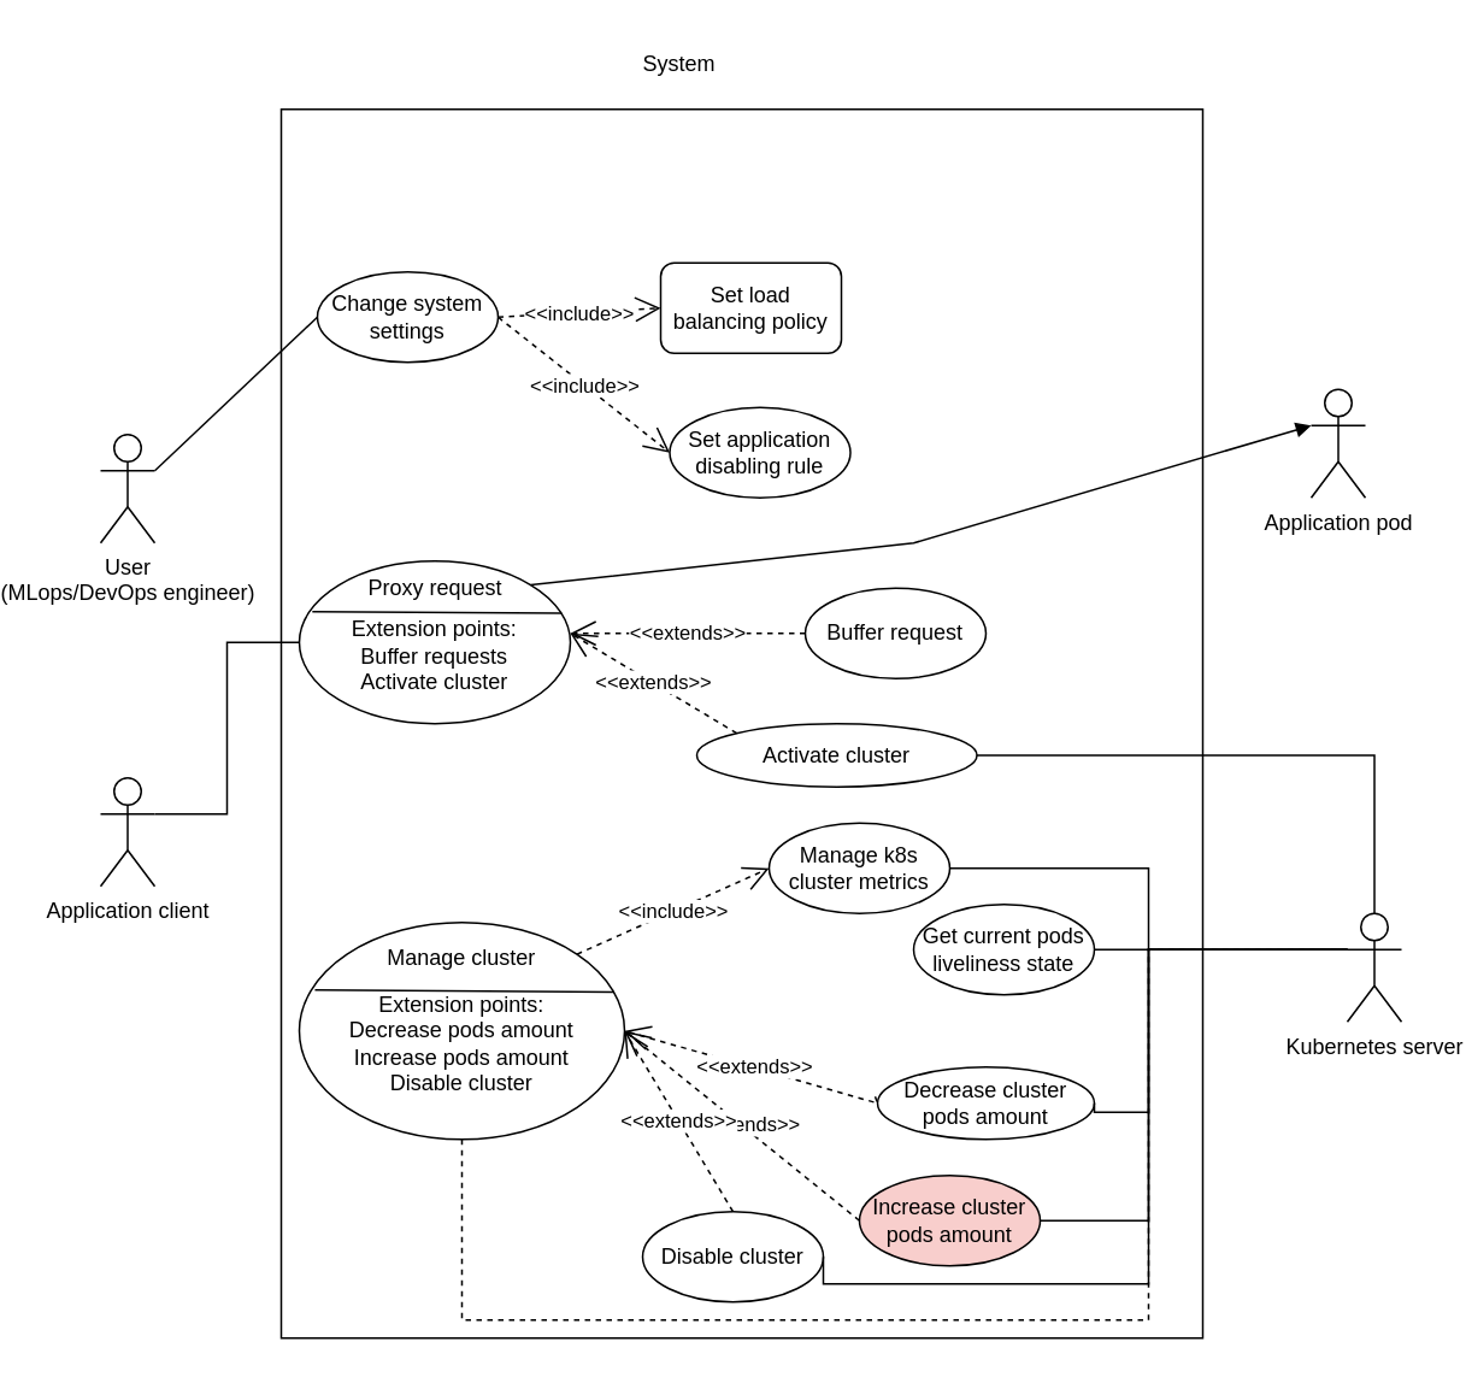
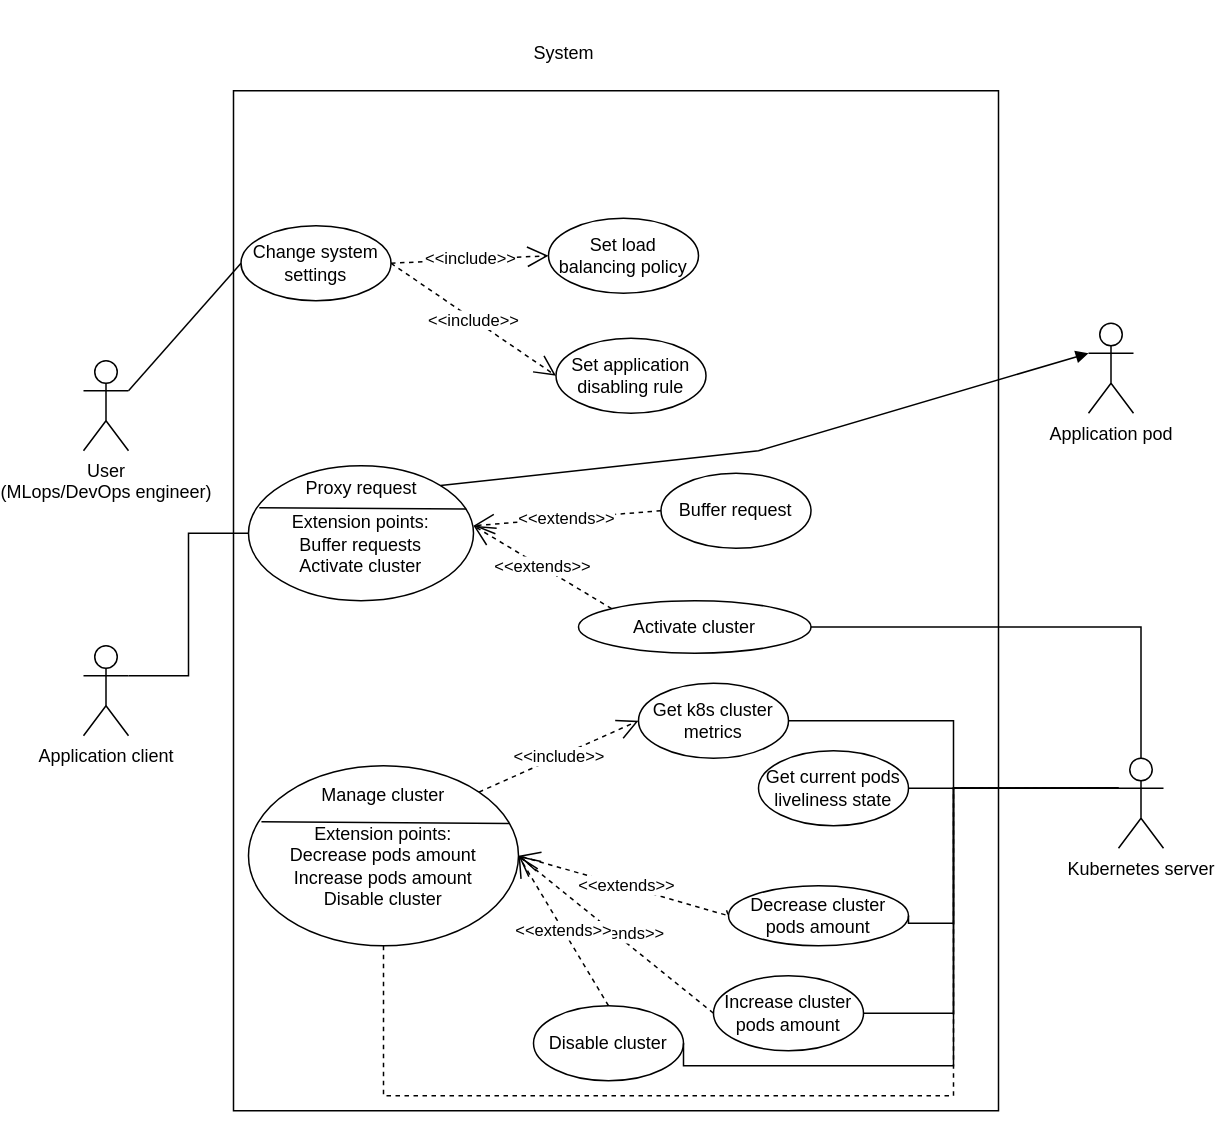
  <mxCell id="0" />
  <mxCell id="1" parent="0" />
  <mxCell id="2" value="User&lt;div&gt;(MLops/DevOps engineer)&lt;/div&gt;" style="shape=umlActor;verticalLabelPosition=bottom;verticalAlign=top;html=1;outlineConnect=0;" vertex="1" parent="1"><mxGeometry x="20" y="240" width="30" height="60" as="geometry" /></mxCell>
  <mxCell id="3" value="" style="rounded=0;whiteSpace=wrap;html=1;" vertex="1" parent="1"><mxGeometry x="120" y="60" width="510" height="680" as="geometry" /></mxCell>
  <mxCell id="4" value="System" style="text;html=1;align=center;verticalAlign=middle;resizable=0;points=[];autosize=1;strokeColor=none;fillColor=none;" vertex="1" parent="1"><mxGeometry x="310" y="20" width="60" height="30" as="geometry" /></mxCell>
  <mxCell id="5" value="Kubernetes server&lt;div&gt;&lt;br&gt;&lt;/div&gt;" style="shape=umlActor;verticalLabelPosition=bottom;verticalAlign=top;html=1;outlineConnect=0;" vertex="1" parent="1"><mxGeometry x="710" y="505" width="30" height="60" as="geometry" /></mxCell>
- <mxCell id="6" value="Set load balancing policy" style="whiteSpace=wrap;html=1;rounded=1;" vertex="1" parent="1"><mxGeometry x="330" y="145" width="100" height="50" as="geometry" /></mxCell>
- <mxCell id="7" value="Change system settings" style="ellipse;whiteSpace=wrap;html=1;" vertex="1" parent="1"><mxGeometry x="140" y="150" width="100" height="50" as="geometry" /></mxCell>
+ <mxCell id="6" value="Set load balancing policy" style="ellipse;whiteSpace=wrap;html=1;" vertex="1" parent="1"><mxGeometry x="330" y="145" width="100" height="50" as="geometry" /></mxCell>
+ <mxCell id="7" value="Change system settings" style="ellipse;whiteSpace=wrap;html=1;" vertex="1" parent="1"><mxGeometry x="125" y="150" width="100" height="50" as="geometry" /></mxCell>
  <mxCell id="8" value="Set application disabling rule" style="ellipse;whiteSpace=wrap;html=1;" vertex="1" parent="1"><mxGeometry x="335" y="225" width="100" height="50" as="geometry" /></mxCell>
  <mxCell id="9" value="&amp;lt;&amp;lt;include&amp;gt;&amp;gt;" style="endArrow=open;endSize=12;dashed=1;html=1;rounded=0;exitX=1;exitY=0.5;exitDx=0;exitDy=0;entryX=0;entryY=0.5;entryDx=0;entryDy=0;" edge="1" parent="1" source="7" target="8"><mxGeometry width="160" relative="1" as="geometry"><mxPoint x="220" y="300" as="sourcePoint" /><mxPoint x="380" y="300" as="targetPoint" /></mxGeometry></mxCell>
  <mxCell id="10" value="&amp;lt;&amp;lt;include&amp;gt;&amp;gt;" style="endArrow=open;endSize=12;dashed=1;html=1;rounded=0;exitX=1;exitY=0.5;exitDx=0;exitDy=0;entryX=0;entryY=0.5;entryDx=0;entryDy=0;" edge="1" parent="1" source="7" target="6"><mxGeometry width="160" relative="1" as="geometry"><mxPoint x="220" y="300" as="sourcePoint" /><mxPoint x="380" y="300" as="targetPoint" /></mxGeometry></mxCell>
  <mxCell id="11" value="" style="endArrow=none;endFill=0;endSize=24;html=1;rounded=0;exitX=1;exitY=0.333;exitDx=0;exitDy=0;exitPerimeter=0;entryX=0;entryY=0.5;entryDx=0;entryDy=0;" edge="1" parent="1" source="2" target="7"><mxGeometry width="160" relative="1" as="geometry"><mxPoint x="200" y="230" as="sourcePoint" /><mxPoint x="90" y="160" as="targetPoint" /></mxGeometry></mxCell>
  <mxCell id="12" style="edgeStyle=orthogonalEdgeStyle;rounded=0;orthogonalLoop=1;jettySize=auto;html=1;exitX=1;exitY=0.333;exitDx=0;exitDy=0;exitPerimeter=0;entryX=0;entryY=0.5;entryDx=0;entryDy=0;endArrow=none;endFill=0;" edge="1" parent="1" source="13" target="16"><mxGeometry relative="1" as="geometry" /></mxCell>
  <mxCell id="13" value="Application client" style="shape=umlActor;verticalLabelPosition=bottom;verticalAlign=top;html=1;outlineConnect=0;" vertex="1" parent="1"><mxGeometry x="20" y="430" width="30" height="60" as="geometry" /></mxCell>
- <mxCell id="14" value="Buffer request" style="ellipse;whiteSpace=wrap;html=1;" vertex="1" parent="1"><mxGeometry x="410" y="325" width="100" height="50" as="geometry" /></mxCell>
+ <mxCell id="14" value="Buffer request" style="ellipse;whiteSpace=wrap;html=1;" vertex="1" parent="1"><mxGeometry x="405" y="315" width="100" height="50" as="geometry" /></mxCell>
  <mxCell id="15" value="" style="group" connectable="0" vertex="1" parent="1"><mxGeometry x="130" y="310" width="150" height="90" as="geometry" /></mxCell>
  <mxCell id="16" value="&lt;div style=&quot;&quot;&gt;&lt;br&gt;&lt;/div&gt;&lt;div style=&quot;&quot;&gt;Extension points:&lt;br&gt;Buffer requests&lt;br&gt;Activate cluster&lt;/div&gt;" style="ellipse;whiteSpace=wrap;html=1;align=center;" vertex="1" parent="15"><mxGeometry width="150" height="90" as="geometry" /></mxCell>
  <mxCell id="17" value="Proxy request" style="text;html=1;align=center;verticalAlign=middle;whiteSpace=wrap;rounded=0;" vertex="1" parent="15"><mxGeometry x="32.5" width="85" height="30" as="geometry" /></mxCell>
  <mxCell id="18" value="" style="endArrow=none;html=1;rounded=0;entryX=0.967;entryY=0.321;entryDx=0;entryDy=0;exitX=0.048;exitY=0.311;exitDx=0;exitDy=0;entryPerimeter=0;exitPerimeter=0;" edge="1" parent="15" source="16" target="16"><mxGeometry width="50" height="50" relative="1" as="geometry"><mxPoint x="-40" y="70" as="sourcePoint" /><mxPoint x="10" y="20" as="targetPoint" /></mxGeometry></mxCell>
  <mxCell id="19" value="&amp;lt;&amp;lt;extends&amp;gt;&amp;gt;" style="endArrow=open;endSize=12;dashed=1;html=1;rounded=0;exitX=0;exitY=0.5;exitDx=0;exitDy=0;" edge="1" parent="1" source="14"><mxGeometry width="160" relative="1" as="geometry"><mxPoint x="270" y="350" as="sourcePoint" /><mxPoint x="280" y="350" as="targetPoint" /></mxGeometry></mxCell>
  <mxCell id="20" value="Activate cluster" style="ellipse;whiteSpace=wrap;html=1;" vertex="1" parent="1"><mxGeometry x="350" y="400" width="155" height="35" as="geometry" /></mxCell>
  <mxCell id="21" value="&amp;lt;&amp;lt;extends&amp;gt;&amp;gt;" style="endArrow=open;endSize=12;dashed=1;html=1;rounded=0;exitX=0;exitY=0;exitDx=0;exitDy=0;" edge="1" parent="1" source="20"><mxGeometry width="160" relative="1" as="geometry"><mxPoint x="290" y="365" as="sourcePoint" /><mxPoint x="280" y="350" as="targetPoint" /></mxGeometry></mxCell>
  <mxCell id="22" value="" style="endArrow=block;html=1;rounded=0;exitX=1;exitY=0;exitDx=0;exitDy=0;entryX=0;entryY=0.333;entryDx=0;entryDy=0;entryPerimeter=0;" edge="1" parent="1" source="16" target="37"><mxGeometry width="50" height="50" relative="1" as="geometry"><mxPoint x="550" y="310" as="sourcePoint" /><mxPoint x="690" y="360" as="targetPoint" /><Array as="points"><mxPoint x="470" y="300" /></Array></mxGeometry></mxCell>
- <mxCell id="23" value="&lt;div&gt;Increase cluster pods amount&lt;/div&gt;" style="ellipse;whiteSpace=wrap;html=1;fillColor=#f8cecc;" vertex="1" parent="1"><mxGeometry x="440" y="650" width="100" height="50" as="geometry" /></mxCell>
+ <mxCell id="23" value="&lt;div&gt;Increase cluster pods amount&lt;/div&gt;" style="ellipse;whiteSpace=wrap;html=1;" vertex="1" parent="1"><mxGeometry x="440" y="650" width="100" height="50" as="geometry" /></mxCell>
  <mxCell id="24" value="&lt;div&gt;Disable cluster&lt;/div&gt;" style="ellipse;whiteSpace=wrap;html=1;" vertex="1" parent="1"><mxGeometry x="320" y="670" width="100" height="50" as="geometry" /></mxCell>
  <mxCell id="25" value="&lt;div&gt;Decrease cluster pods amount&lt;/div&gt;" style="ellipse;whiteSpace=wrap;html=1;" vertex="1" parent="1"><mxGeometry x="450" y="590" width="120" height="40" as="geometry" /></mxCell>
  <mxCell id="26" value="" style="group" connectable="0" vertex="1" parent="1"><mxGeometry x="130" y="510" width="180" height="120" as="geometry" /></mxCell>
  <mxCell id="27" value="&lt;div style=&quot;&quot;&gt;&lt;br&gt;&lt;/div&gt;&lt;div style=&quot;&quot;&gt;Extension points:&lt;br&gt;Decrease pods amount&lt;/div&gt;&lt;div style=&quot;&quot;&gt;Increase pods amount&lt;/div&gt;&lt;div style=&quot;&quot;&gt;Disable cluster&lt;/div&gt;" style="ellipse;whiteSpace=wrap;html=1;align=center;" vertex="1" parent="26"><mxGeometry width="180" height="120" as="geometry" /></mxCell>
  <mxCell id="28" value="Manage cluster" style="text;html=1;align=center;verticalAlign=middle;whiteSpace=wrap;rounded=0;" vertex="1" parent="26"><mxGeometry x="39" width="102" height="40" as="geometry" /></mxCell>
  <mxCell id="29" value="" style="endArrow=none;html=1;rounded=0;entryX=0.967;entryY=0.321;entryDx=0;entryDy=0;exitX=0.048;exitY=0.311;exitDx=0;exitDy=0;entryPerimeter=0;exitPerimeter=0;" edge="1" parent="26" source="27" target="27"><mxGeometry width="50" height="50" relative="1" as="geometry"><mxPoint x="-48" y="93.333" as="sourcePoint" /><mxPoint x="12" y="26.667" as="targetPoint" /></mxGeometry></mxCell>
  <mxCell id="30" style="edgeStyle=orthogonalEdgeStyle;rounded=0;orthogonalLoop=1;jettySize=auto;html=1;exitX=1;exitY=0.5;exitDx=0;exitDy=0;endArrow=none;endFill=0;" edge="1" parent="1" source="31"><mxGeometry relative="1" as="geometry"><mxPoint x="710" y="524.759" as="targetPoint" /></mxGeometry></mxCell>
  <mxCell id="31" value="&lt;div&gt;Get current pods liveliness state&lt;/div&gt;" style="ellipse;whiteSpace=wrap;html=1;" vertex="1" parent="1"><mxGeometry x="470" y="500" width="100" height="50" as="geometry" /></mxCell>
- <mxCell id="32" value="&lt;div&gt;Manage k8s cluster metrics&lt;/div&gt;" style="ellipse;whiteSpace=wrap;html=1;" vertex="1" parent="1"><mxGeometry x="390" y="455" width="100" height="50" as="geometry" /></mxCell>
+ <mxCell id="32" value="&lt;div&gt;Get k8s cluster metrics&lt;/div&gt;" style="ellipse;whiteSpace=wrap;html=1;" vertex="1" parent="1"><mxGeometry x="390" y="455" width="100" height="50" as="geometry" /></mxCell>
  <mxCell id="33" value="&amp;lt;&amp;lt;include&amp;gt;&amp;gt;" style="endArrow=open;endSize=12;dashed=1;html=1;rounded=0;exitX=1;exitY=0;exitDx=0;exitDy=0;entryX=0;entryY=0.5;entryDx=0;entryDy=0;" edge="1" parent="1" source="27" target="32"><mxGeometry width="160" relative="1" as="geometry"><mxPoint x="210" y="540" as="sourcePoint" /><mxPoint x="370" y="540" as="targetPoint" /></mxGeometry></mxCell>
  <mxCell id="34" value="&amp;lt;&amp;lt;extends&amp;gt;&amp;gt;" style="endArrow=open;endSize=12;dashed=1;html=1;rounded=0;exitX=-0.011;exitY=0.408;exitDx=0;exitDy=0;exitPerimeter=0;" edge="1" parent="1" source="25"><mxGeometry width="160" relative="1" as="geometry"><mxPoint x="294" y="537" as="sourcePoint" /><mxPoint x="310" y="570" as="targetPoint" /><Array as="points"><mxPoint x="450" y="610" /></Array></mxGeometry></mxCell>
  <mxCell id="35" value="&amp;lt;&amp;lt;extends&amp;gt;&amp;gt;" style="endArrow=open;endSize=12;dashed=1;html=1;rounded=0;exitX=0;exitY=0.5;exitDx=0;exitDy=0;" edge="1" parent="1" source="23"><mxGeometry width="160" relative="1" as="geometry"><mxPoint x="320" y="580" as="sourcePoint" /><mxPoint x="310" y="570" as="targetPoint" /></mxGeometry></mxCell>
  <mxCell id="36" value="&amp;lt;&amp;lt;extends&amp;gt;&amp;gt;" style="endArrow=open;endSize=12;dashed=1;html=1;rounded=0;exitX=0.5;exitY=0;exitDx=0;exitDy=0;" edge="1" parent="1" source="24"><mxGeometry width="160" relative="1" as="geometry"><mxPoint x="330" y="590" as="sourcePoint" /><mxPoint x="310" y="570" as="targetPoint" /></mxGeometry></mxCell>
  <mxCell id="37" value="&lt;div&gt;Application pod&lt;/div&gt;" style="shape=umlActor;verticalLabelPosition=bottom;verticalAlign=top;html=1;outlineConnect=0;" vertex="1" parent="1"><mxGeometry x="690" y="215" width="30" height="60" as="geometry" /></mxCell>
  <mxCell id="38" style="edgeStyle=orthogonalEdgeStyle;rounded=0;orthogonalLoop=1;jettySize=auto;html=1;exitX=1;exitY=0.5;exitDx=0;exitDy=0;entryX=0.5;entryY=0;entryDx=0;entryDy=0;entryPerimeter=0;endArrow=none;endFill=0;" edge="1" parent="1" source="20" target="5"><mxGeometry relative="1" as="geometry" /></mxCell>
  <mxCell id="39" style="edgeStyle=orthogonalEdgeStyle;rounded=0;orthogonalLoop=1;jettySize=auto;html=1;exitX=1;exitY=0.5;exitDx=0;exitDy=0;entryX=0;entryY=0.333;entryDx=0;entryDy=0;entryPerimeter=0;endArrow=none;endFill=0;" edge="1" parent="1" source="32" target="5"><mxGeometry relative="1" as="geometry" /></mxCell>
  <mxCell id="40" style="edgeStyle=orthogonalEdgeStyle;rounded=0;orthogonalLoop=1;jettySize=auto;html=1;exitX=1;exitY=0.5;exitDx=0;exitDy=0;entryX=0;entryY=0.333;entryDx=0;entryDy=0;entryPerimeter=0;endArrow=none;endFill=0;" edge="1" parent="1" source="25" target="5"><mxGeometry relative="1" as="geometry"><Array as="points"><mxPoint x="600" y="615" /><mxPoint x="600" y="525" /></Array></mxGeometry></mxCell>
  <mxCell id="41" style="edgeStyle=orthogonalEdgeStyle;rounded=0;orthogonalLoop=1;jettySize=auto;html=1;exitX=1;exitY=0.5;exitDx=0;exitDy=0;entryX=0;entryY=0.333;entryDx=0;entryDy=0;entryPerimeter=0;endArrow=none;endFill=0;" edge="1" parent="1" source="23" target="5"><mxGeometry relative="1" as="geometry"><Array as="points"><mxPoint x="600" y="675" /><mxPoint x="600" y="525" /></Array></mxGeometry></mxCell>
  <mxCell id="42" style="edgeStyle=orthogonalEdgeStyle;rounded=0;orthogonalLoop=1;jettySize=auto;html=1;exitX=1;exitY=0.5;exitDx=0;exitDy=0;entryX=0;entryY=0.333;entryDx=0;entryDy=0;entryPerimeter=0;endArrow=none;endFill=0;" edge="1" parent="1" source="24" target="5"><mxGeometry relative="1" as="geometry"><Array as="points"><mxPoint x="420" y="710" /><mxPoint x="600" y="710" /><mxPoint x="600" y="525" /></Array></mxGeometry></mxCell>
  <mxCell id="43" style="edgeStyle=orthogonalEdgeStyle;rounded=0;orthogonalLoop=1;jettySize=auto;html=1;exitX=0.5;exitY=1;exitDx=0;exitDy=0;entryX=0;entryY=0.333;entryDx=0;entryDy=0;entryPerimeter=0;endArrow=none;endFill=0;dashed=1;" edge="1" parent="1" source="27" target="5"><mxGeometry relative="1" as="geometry"><Array as="points"><mxPoint x="220" y="730" /><mxPoint x="600" y="730" /><mxPoint x="600" y="525" /></Array></mxGeometry></mxCell>
